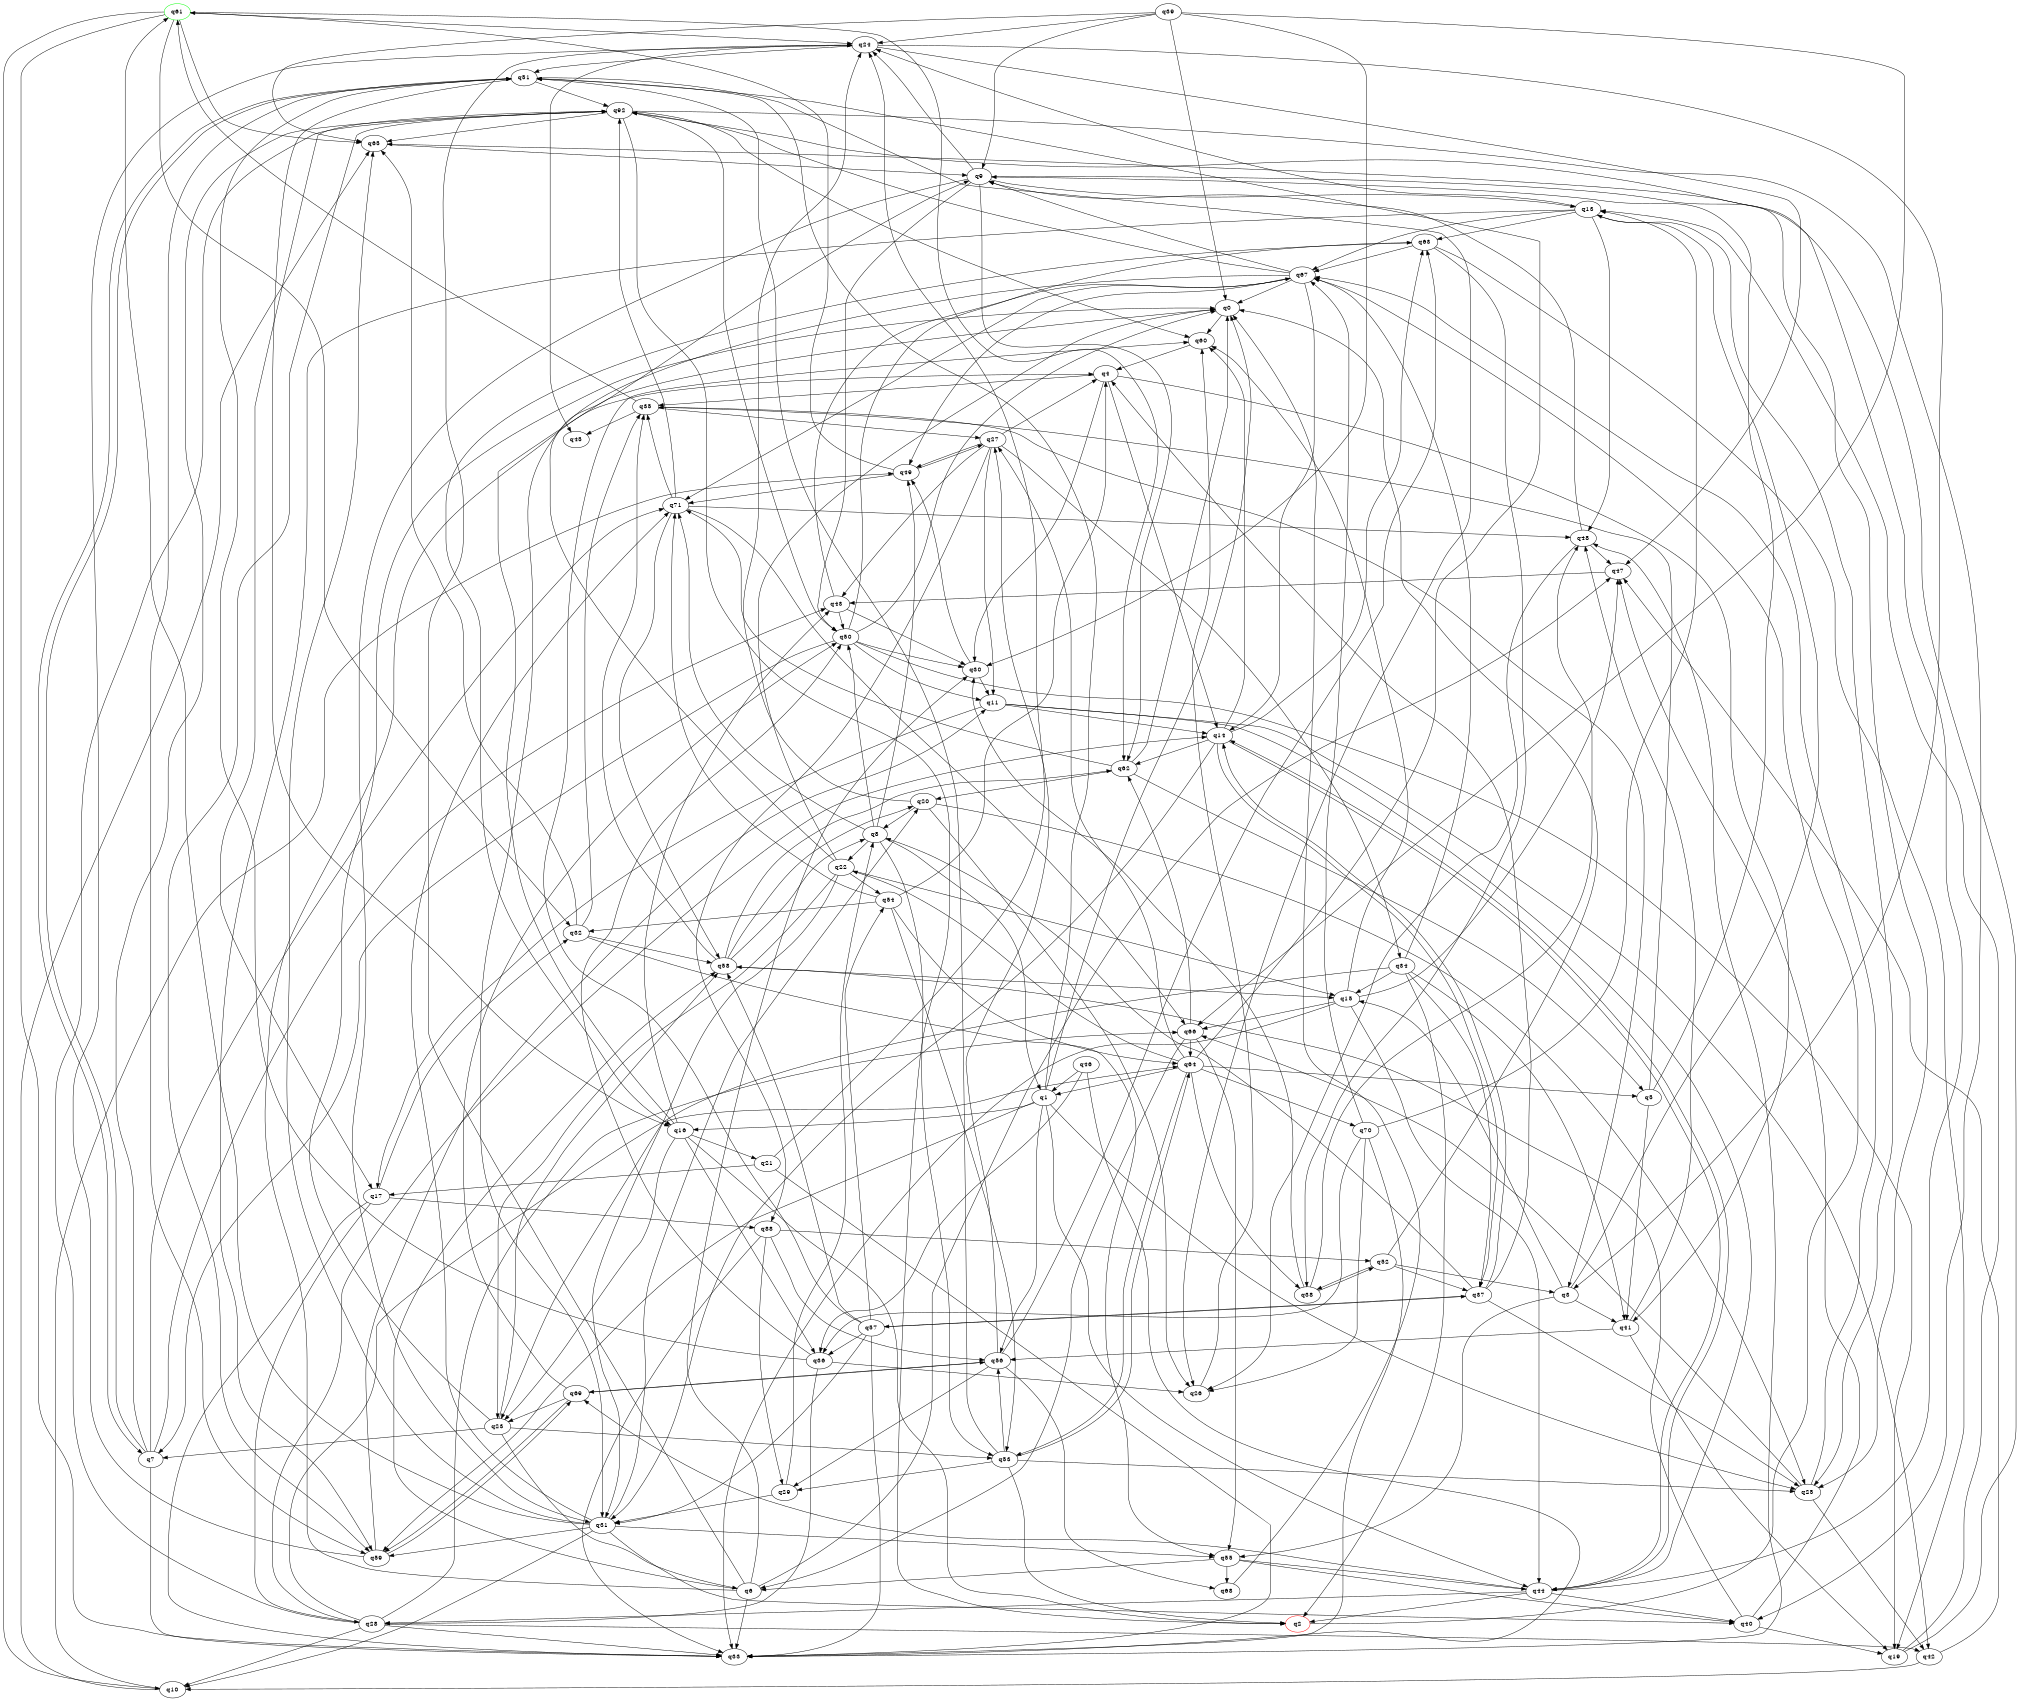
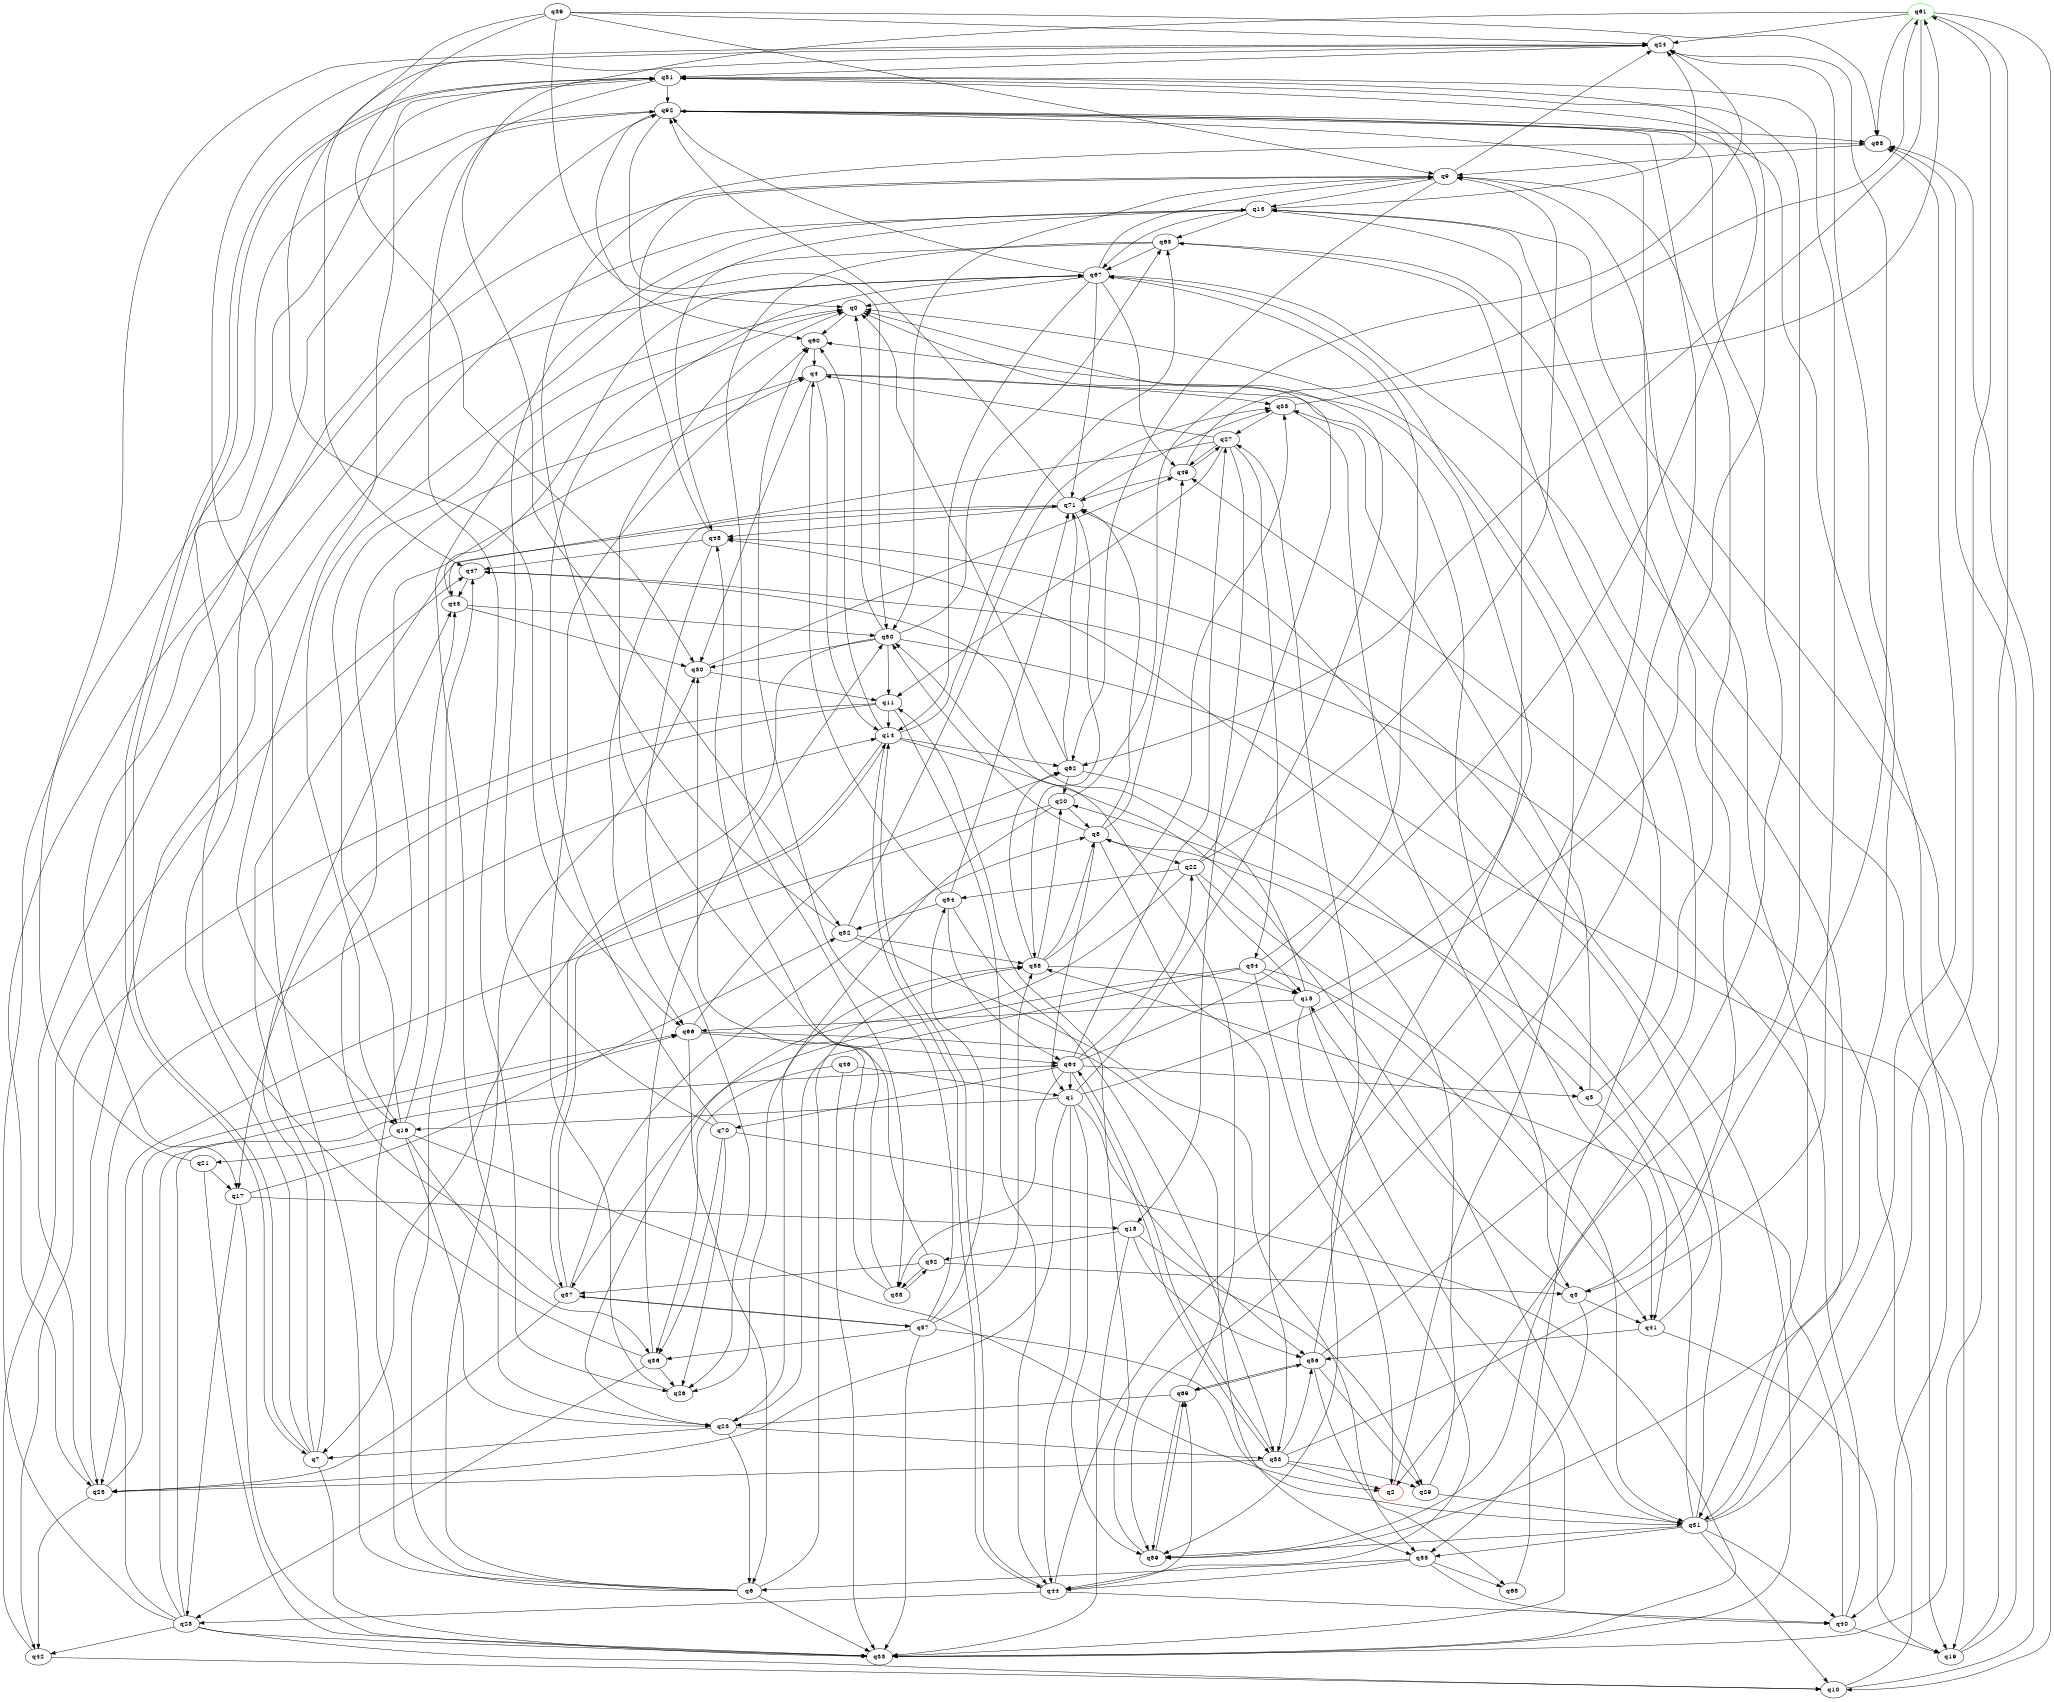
  digraph {
    q61 [color=green initial=1]
    q24
    q33
    q62
    q10
    q65
    q32
    q51
    q3
    q47
-   q45
    q48
    q0
    q71
    q5
    q20
    q49
    q9
    q55
    q35
    q58
    q2 [color=red final=1]
    q67
    q14
    n25 [label=q92]
    q31
    q60
    q4
    q41
    q30
    q1
    q16
    q25
    q44
    q56
    q59
    q43
    q21
    q23
    q36
    q42
    q66
    q40
    q28
    q69
    q7
    q26
    q63
    q29
    q27
    q68
    q11
    q50
    q17
    q6
    q53
    q64
    q37
    q19
    q38
    q8
-   q18 [label=q88]
+   q18
    q34
    q13
    q15
    q57
    q22
    q54
    q70
    q52
    q39
    q46
    q61 -> q24
    q61 -> q33
    q61 -> q62
    q61 -> q10
    q61 -> q65
    q61 -> q32
    q24 -> q51
    q24 -> q3
    q24 -> q47
-   q24 -> q45
    q33 -> q48
    q62 -> q0
    q62 -> q71
    q62 -> q5
    q62 -> q20
    q10 -> q65
    q10 -> q49
    q65 -> q9
    q32 -> q65
    q32 -> q55
    q32 -> q35
    q32 -> q58
    q51 -> n25
    q51 -> q16
    q51 -> q59
    q51 -> q7
    q51 -> q26
    q3 -> q55
    q3 -> q41
    q3 -> q13
    q3 -> q15
    q47 -> q43
    q48 -> q47
    q48 -> q9
    q48 -> q26
    q0 -> q60
    q71 -> q48
    q71 -> q35
    q71 -> q58
    q71 -> n25
    q71 -> q66
    q5 -> q9
    q5 -> q35
    q5 -> q41
    q20 -> q24
    q20 -> q25
    q20 -> q26
    q20 -> q8
    q49 -> q61
    q49 -> q71
    q49 -> q27
    q9 -> q24
    q9 -> q62
    q9 -> q31
    q9 -> q25
    q9 -> q50
    q9 -> q13
    q55 -> q44
    q55 -> q40
    q55 -> q68
    q55 -> q6
    q35 -> q61
    q35 -> q3
-   q35 -> q45
    q35 -> q27
    q58 -> q62
    q58 -> q20
    q58 -> q35
    q58 -> q8
    q58 -> q15
    q2 -> q67
    q67 -> q0
    q67 -> q71
    q67 -> q49
    q67 -> q9
    q67 -> q14
    q67 -> n25
    q67 -> q31
    q14 -> q62
    q14 -> q31
    q14 -> q60
    q14 -> q44
    q14 -> q63
    q14 -> q37
    n25 -> q65
    n25 -> q2
    n25 -> q60
    n25 -> q59
    n25 -> q40
    n25 -> q50
    n25 -> q17
    q31 -> q61
    q31 -> q10
    q31 -> q65
    q31 -> q71
    q31 -> q20
    q31 -> q55
    q31 -> q59
    q31 -> q40
    q60 -> q4
    q4 -> q35
    q4 -> q14
    q4 -> q41
    q4 -> q30
    q41 -> q48
    q41 -> q56
    q41 -> q19
    q30 -> q49
    q30 -> q11
    q1 -> q51
    q1 -> q0
    q1 -> q16
    q1 -> q25
    q1 -> q44
    q1 -> q56
    q1 -> q59
    q16 -> q0
    q16 -> q2
    q16 -> q43
    q16 -> q21
    q16 -> q23
    q16 -> q36
    q25 -> q67
    q25 -> q42
    q25 -> q66
-   q44 -> q2
    q44 -> q14
    q44 -> n25
    q44 -> q40
    q44 -> q28
    q44 -> q69
    q56 -> q69
    q56 -> q63
    q56 -> q29
    q56 -> q27
    q56 -> q68
    q59 -> q24
    q59 -> q69
    q59 -> q11
    q43 -> q67
    q43 -> q30
    q43 -> q50
    q21 -> q24
    q21 -> q33
    q21 -> q17
    q23 -> q0
    q23 -> q58
    q23 -> q7
    q23 -> q6
    q23 -> q53
    q36 -> q51
    q36 -> q28
    q36 -> q26
    q36 -> q50
    q42 -> q10
    q42 -> q47
    q66 -> q62
    q66 -> q55
    q66 -> q6
    q66 -> q64
    q40 -> q47
    q40 -> q58
    q40 -> q19
    q28 -> q33
    q28 -> q10
    q28 -> q14
    q28 -> n25
    q28 -> q42
    q28 -> q66
    q28 -> q64
    q69 -> q56
    q69 -> q59
    q69 -> q23
    q69 -> q50
    q7 -> q33
    q7 -> q51
    q7 -> q71
    q7 -> n25
    q7 -> q43
    q26 -> q60
    q63 -> q67
    q63 -> q16
    q63 -> q19
    q63 -> q38
    q29 -> q31
    q29 -> q8
    q27 -> q49
    q27 -> q4
    q27 -> q43
    q27 -> q11
    q27 -> q18
    q27 -> q34
    q68 -> q0
    q11 -> q14
    q11 -> q44
    q11 -> q42
    q11 -> q17
    q50 -> q0
    q50 -> q30
    q50 -> q7
    q50 -> q63
    q50 -> q11
    q50 -> q19
    q17 -> q33
    q17 -> q32
    q17 -> q28
    q17 -> q18
    q6 -> q24
    q6 -> q33
    q6 -> q47
    q6 -> q58
    q6 -> q4
    q6 -> q30
    q53 -> q51
    q53 -> q2
    q53 -> q25
    q53 -> q56
    q53 -> q29
    q53 -> q64
    q64 -> q51
    q64 -> q5
    q64 -> q1
    q64 -> q27
    q64 -> q53
    q64 -> q38
    q64 -> q22
    q64 -> q70
    q37 -> q14
    q37 -> q4
    q37 -> q25
    q37 -> q8
    q37 -> q57
    q19 -> q65
    q19 -> q13
    q38 -> q48
    q38 -> q30
    q38 -> q52
    q8 -> q71
    q8 -> q49
    q8 -> q1
    q8 -> q50
    q8 -> q53
    q8 -> q22
    q18 -> q33
    q18 -> q56
    q18 -> q29
    q18 -> q52
    q34 -> q2
    q34 -> q67
    q34 -> q41
    q34 -> q23
    q34 -> q37
    q34 -> q15
    q13 -> q24
    q13 -> q48
    q13 -> q67
    q13 -> q25
    q13 -> q59
    q13 -> q63
    q15 -> q33
    q15 -> q47
    q15 -> q60
    q15 -> q44
    q15 -> q66
    q57 -> q33
    q57 -> q58
    q57 -> q31
    q57 -> q60
    q57 -> q36
    q57 -> q37
    q57 -> q54
    q22 -> q0
    q22 -> q9
    q22 -> q31
    q22 -> q23
    q22 -> q15
    q22 -> q54
    q54 -> q32
    q54 -> q71
    q54 -> q4
    q54 -> q53
    q54 -> q64
    q70 -> q33
    q70 -> q67
    q70 -> q36
    q70 -> q26
    q70 -> q13
    q52 -> q3
    q52 -> q0
    q52 -> q37
    q52 -> q38
    q39 -> q24
    q39 -> q65
    q39 -> q0
    q39 -> q9
    q39 -> q30
    q39 -> q66
    q46 -> q33
    q46 -> q1
    q46 -> q36
  }
